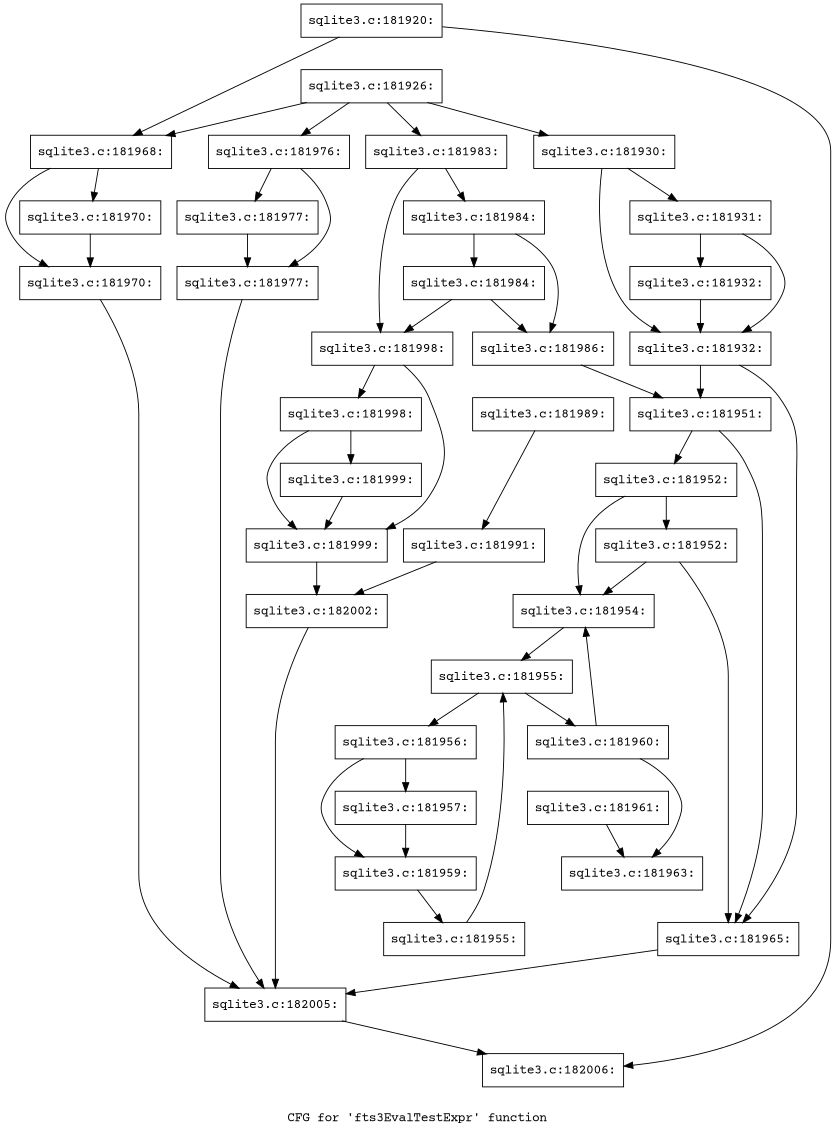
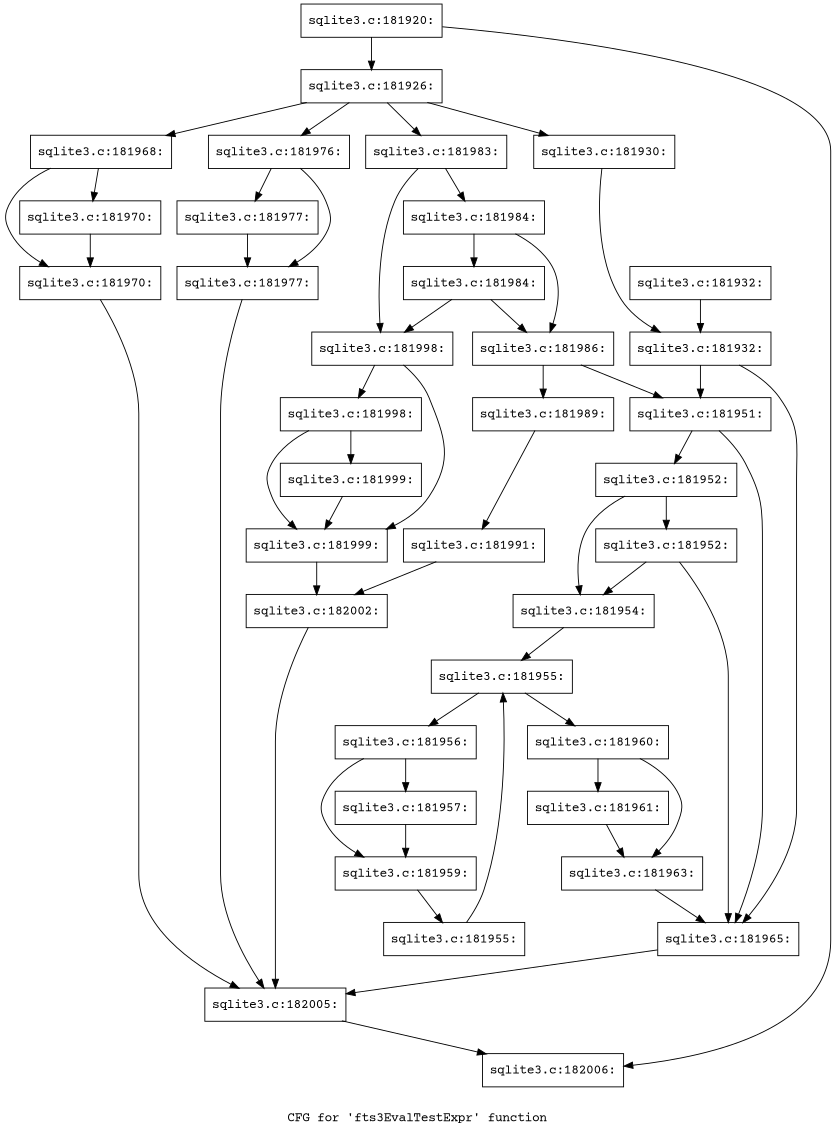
  digraph {
    fontname="Courier Prime"
    label="CFG for 'fts3EvalTestExpr' function"
    node [fontname="Courier Prime" shape=record]
    edge [fontname="Courier Prime"]
    n1 [label="{sqlite3.c:181920:}"]
    n2 [label="{sqlite3.c:181926:}"]
    n3 [label="{sqlite3.c:182006:}"]
    n4 [label="{sqlite3.c:181983:}"]
    n5 [label="{sqlite3.c:181930:}"]
    n6 [label="{sqlite3.c:181968:}"]
    n7 [label="{sqlite3.c:181976:}"]
    n8 [label="{sqlite3.c:181984:}"]
    n9 [label="{sqlite3.c:181998:}"]
-   n10 [label="{sqlite3.c:181931:}"]
    n11 [label="{sqlite3.c:181932:}"]
    n12 [label="{sqlite3.c:181970:}"]
    n13 [label="{sqlite3.c:181970:}"]
    n14 [label="{sqlite3.c:181977:}"]
    n15 [label="{sqlite3.c:181977:}"]
    n16 [label="{sqlite3.c:181986:}"]
    n17 [label="{sqlite3.c:181984:}"]
    n18 [label="{sqlite3.c:181998:}"]
    n19 [label="{sqlite3.c:181999:}"]
    n20 [label="{sqlite3.c:181932:}"]
    n21 [label="{sqlite3.c:181951:}"]
    n22 [label="{sqlite3.c:181965:}"]
    n23 [label="{sqlite3.c:182005:}"]
    n24 [label="{sqlite3.c:181952:}"]
    n25 [label="{sqlite3.c:181954:}"]
    n26 [label="{sqlite3.c:181952:}"]
    n27 [label="{sqlite3.c:181955:}"]
    n28 [label="{sqlite3.c:181956:}"]
    n29 [label="{sqlite3.c:181960:}"]
    n30 [label="{sqlite3.c:181957:}"]
    n31 [label="{sqlite3.c:181959:}"]
    n32 [label="{sqlite3.c:181961:}"]
    n33 [label="{sqlite3.c:181963:}"]
    n34 [label="{sqlite3.c:181955:}"]
    n35 [label="{sqlite3.c:181989:}"]
    n36 [label="{sqlite3.c:181999:}"]
    n37 [label="{sqlite3.c:182002:}"]
    n38 [label="{sqlite3.c:181991:}"]
-   n1 -> n6
+   n1 -> n2
    n1 -> n3
    n2 -> n4
    n2 -> n5
    n2 -> n6
    n2 -> n7
    n4 -> n8
    n4 -> n9
-   n5 -> n10
    n5 -> n11
    n6 -> n12
    n6 -> n13
    n7 -> n14
    n7 -> n15
    n8 -> n16
    n8 -> n17
    n9 -> n18
    n9 -> n19
-   n10 -> n11
-   n10 -> n20
    n11 -> n21
    n11 -> n22
    n12 -> n23
    n13 -> n12
    n14 -> n15
    n15 -> n23
    n16 -> n21
+   n16 -> n35
    n17 -> n9
    n17 -> n16
    n18 -> n19
    n18 -> n36
    n19 -> n37
    n20 -> n11
    n21 -> n22
    n21 -> n24
    n22 -> n23
    n23 -> n3
    n24 -> n25
    n24 -> n26
    n25 -> n27
    n26 -> n22
    n26 -> n25
    n27 -> n28
    n27 -> n29
    n28 -> n30
    n28 -> n31
-   n29 -> n25
+   n29 -> n32
    n29 -> n33
    n30 -> n31
    n31 -> n34
    n32 -> n33
+   n33 -> n22
    n34 -> n27
    n35 -> n38
    n36 -> n19
    n37 -> n23
    n38 -> n37
  }
